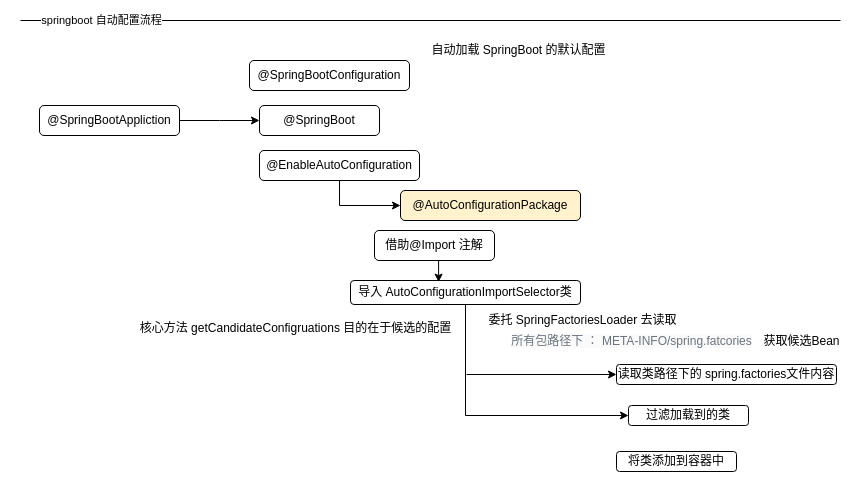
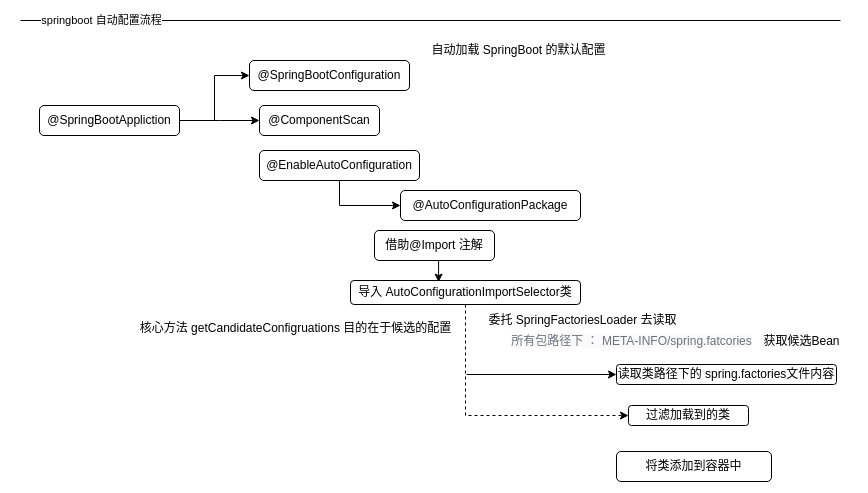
  <mxCell id="0" />
  <mxCell id="1" parent="0" />
+ <mxCell id="2" style="edgeStyle=orthogonalEdgeStyle;rounded=0;orthogonalLoop=1;jettySize=auto;html=1;exitX=1;exitY=0.5;exitDx=0;exitDy=0;entryX=0;entryY=0.5;entryDx=0;entryDy=0;" parent="1" source="4" target="5" edge="1"><mxGeometry relative="1" as="geometry"><mxPoint x="209" y="60" as="targetPoint" /></mxGeometry></mxCell>
  <mxCell id="3" style="edgeStyle=orthogonalEdgeStyle;rounded=0;orthogonalLoop=1;jettySize=auto;html=1;exitX=1;exitY=0.5;exitDx=0;exitDy=0;" parent="1" source="4" edge="1"><mxGeometry relative="1" as="geometry"><mxPoint x="259" y="120" as="targetPoint" /></mxGeometry></mxCell>
  <mxCell id="4" value="@SpringBootAppliction" style="rounded=1;whiteSpace=wrap;html=1;" parent="1" vertex="1"><mxGeometry x="39" y="105" width="140" height="30" as="geometry" /></mxCell>
  <mxCell id="5" value="@SpringBootConfiguration" style="rounded=1;whiteSpace=wrap;html=1;" parent="1" vertex="1"><mxGeometry x="249" y="60" width="160" height="30" as="geometry" /></mxCell>
- <mxCell id="6" value="@SpringBoot" style="rounded=1;whiteSpace=wrap;html=1;" parent="1" vertex="1"><mxGeometry x="259" y="105" width="120" height="30" as="geometry" /></mxCell>
+ <mxCell id="6" value="@ComponentScan" style="rounded=1;whiteSpace=wrap;html=1;" parent="1" vertex="1"><mxGeometry x="259" y="105" width="120" height="30" as="geometry" /></mxCell>
  <mxCell id="7" style="edgeStyle=orthogonalEdgeStyle;rounded=0;orthogonalLoop=1;jettySize=auto;html=1;exitX=0.5;exitY=1;exitDx=0;exitDy=0;entryX=0;entryY=0.5;entryDx=0;entryDy=0;" parent="1" source="8" target="20" edge="1"><mxGeometry relative="1" as="geometry"><mxPoint x="400" y="220" as="targetPoint" /></mxGeometry></mxCell>
  <mxCell id="8" value="@EnableAutoConfiguration" style="rounded=1;whiteSpace=wrap;html=1;" parent="1" vertex="1"><mxGeometry x="259" y="150" width="160" height="30" as="geometry" /></mxCell>
  <mxCell id="9" value="自动加载 SpringBoot 的默认配置" style="text;html=1;align=center;verticalAlign=middle;resizable=0;points=[];autosize=1;strokeColor=none;" parent="1" vertex="1"><mxGeometry x="423" y="40" width="190" height="20" as="geometry" /></mxCell>
  <mxCell id="10" style="edgeStyle=orthogonalEdgeStyle;rounded=0;orthogonalLoop=1;jettySize=auto;html=1;exitX=0.5;exitY=1;exitDx=0;exitDy=0;entryX=0.383;entryY=0.067;entryDx=0;entryDy=0;entryPerimeter=0;" parent="1" source="11" target="13" edge="1"><mxGeometry relative="1" as="geometry"><mxPoint x="439" y="270" as="targetPoint" /></mxGeometry></mxCell>
  <mxCell id="11" value="借助@Import 注解" style="rounded=1;whiteSpace=wrap;html=1;" parent="1" vertex="1"><mxGeometry x="374" y="230" width="120" height="30" as="geometry" /></mxCell>
- <mxCell id="12" style="edgeStyle=orthogonalEdgeStyle;rounded=0;orthogonalLoop=1;jettySize=auto;html=1;exitX=0.5;exitY=1;exitDx=0;exitDy=0;entryX=0;entryY=0.5;entryDx=0;entryDy=0;" parent="1" source="13" target="15" edge="1"><mxGeometry relative="1" as="geometry" /></mxCell>
+ <mxCell id="12" style="edgeStyle=orthogonalEdgeStyle;rounded=0;orthogonalLoop=1;jettySize=auto;html=1;exitX=0.5;exitY=1;exitDx=0;exitDy=0;entryX=0;entryY=0.5;entryDx=0;entryDy=0;dashed=1;" parent="1" source="13" target="15" edge="1"><mxGeometry relative="1" as="geometry" /></mxCell>
  <mxCell id="13" value="导入 AutoConfigurationImportSelector类" style="rounded=1;whiteSpace=wrap;html=1;" parent="1" vertex="1"><mxGeometry x="350" y="280" width="230" height="24" as="geometry" /></mxCell>
  <mxCell id="14" value="读取类路径下的 spring.factories文件内容" style="rounded=1;whiteSpace=wrap;html=1;" parent="1" vertex="1"><mxGeometry x="616" y="364" width="220" height="20" as="geometry" /></mxCell>
  <mxCell id="15" value="过滤加载到的类" style="rounded=1;whiteSpace=wrap;html=1;" parent="1" vertex="1"><mxGeometry x="628" y="405" width="120" height="20" as="geometry" /></mxCell>
- <mxCell id="16" value="将类添加到容器中" style="rounded=1;whiteSpace=wrap;html=1;" parent="1" vertex="1"><mxGeometry x="616" y="451" width="120" height="20" as="geometry" /></mxCell>
+ <mxCell id="16" value="将类添加到容器中" style="rounded=1;whiteSpace=wrap;html=1;" parent="1" vertex="1"><mxGeometry x="616" y="451" width="155" height="30" as="geometry" /></mxCell>
  <mxCell id="17" value="&lt;span style=&quot;color: rgb(106 , 115 , 125) ; background-color: rgb(250 , 250 , 250)&quot;&gt;&lt;font style=&quot;font-size: 12px&quot;&gt;所有包路径下 ： META-INFO/spring.fatcories&lt;/font&gt;&lt;/span&gt;" style="text;html=1;align=center;verticalAlign=middle;resizable=0;points=[];autosize=1;strokeColor=none;" parent="1" vertex="1"><mxGeometry x="506" y="332" width="250" height="18" as="geometry" /></mxCell>
  <mxCell id="18" value="" style="endArrow=none;html=1;" parent="1" edge="1"><mxGeometry width="50" height="50" relative="1" as="geometry"><mxPoint y="20" as="sourcePoint" x="20" /><mxPoint x="840" y="20" as="targetPoint" /></mxGeometry></mxCell>
  <mxCell id="19" value="springboot 自动配置流程" style="edgeLabel;html=1;align=center;verticalAlign=middle;resizable=0;points=[];" parent="18" vertex="1" connectable="0"><mxGeometry x="0.034" y="1" relative="1" as="geometry"><mxPoint x="-344" as="offset" /></mxGeometry></mxCell>
- <mxCell id="20" value="@AutoConfigurationPackage" style="rounded=1;whiteSpace=wrap;html=1;fillColor=#fff2cc;" parent="1" vertex="1"><mxGeometry x="400" y="190" width="180" height="30" as="geometry" /></mxCell>
+ <mxCell id="20" value="@AutoConfigurationPackage" style="rounded=1;whiteSpace=wrap;html=1;" parent="1" vertex="1"><mxGeometry x="400" y="190" width="180" height="30" as="geometry" /></mxCell>
  <mxCell id="21" value="获取候选Bean" style="text;html=1;align=center;verticalAlign=middle;resizable=0;points=[];autosize=1;strokeColor=none;" parent="1" vertex="1"><mxGeometry x="756" y="331" width="90" height="20" as="geometry" /></mxCell>
  <mxCell id="22" value="核心方法 getCandidateConfigruations 目的在于候选的配置" style="text;html=1;align=center;verticalAlign=middle;resizable=0;points=[];autosize=1;strokeColor=none;" parent="1" vertex="1"><mxGeometry x="134" y="319" width="321" height="18" as="geometry" /></mxCell>
  <mxCell id="23" value="" style="endArrow=classic;html=1;entryX=0;entryY=0.5;entryDx=0;entryDy=0;" parent="1" target="14" edge="1"><mxGeometry width="50" height="50" relative="1" as="geometry"><mxPoint x="466" y="374" as="sourcePoint" /><mxPoint x="689" y="363" as="targetPoint" /></mxGeometry></mxCell>
  <mxCell id="24" value="委托 SpringFactoriesLoader 去读取" style="text;html=1;align=center;verticalAlign=middle;resizable=0;points=[];autosize=1;strokeColor=none;" parent="1" vertex="1"><mxGeometry x="483" y="311" width="198" height="18" as="geometry" /></mxCell>
